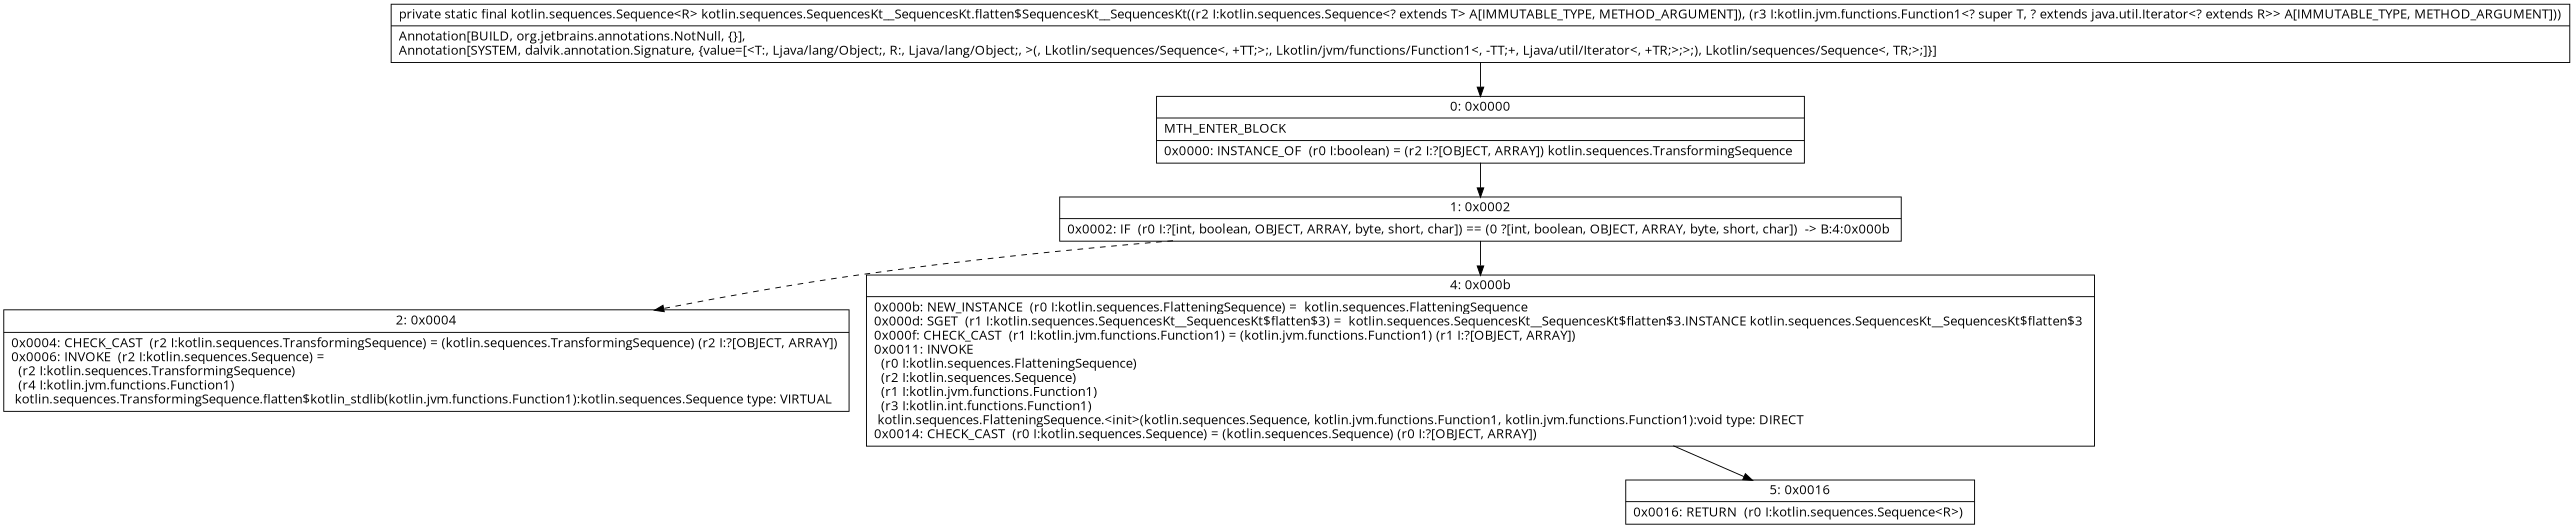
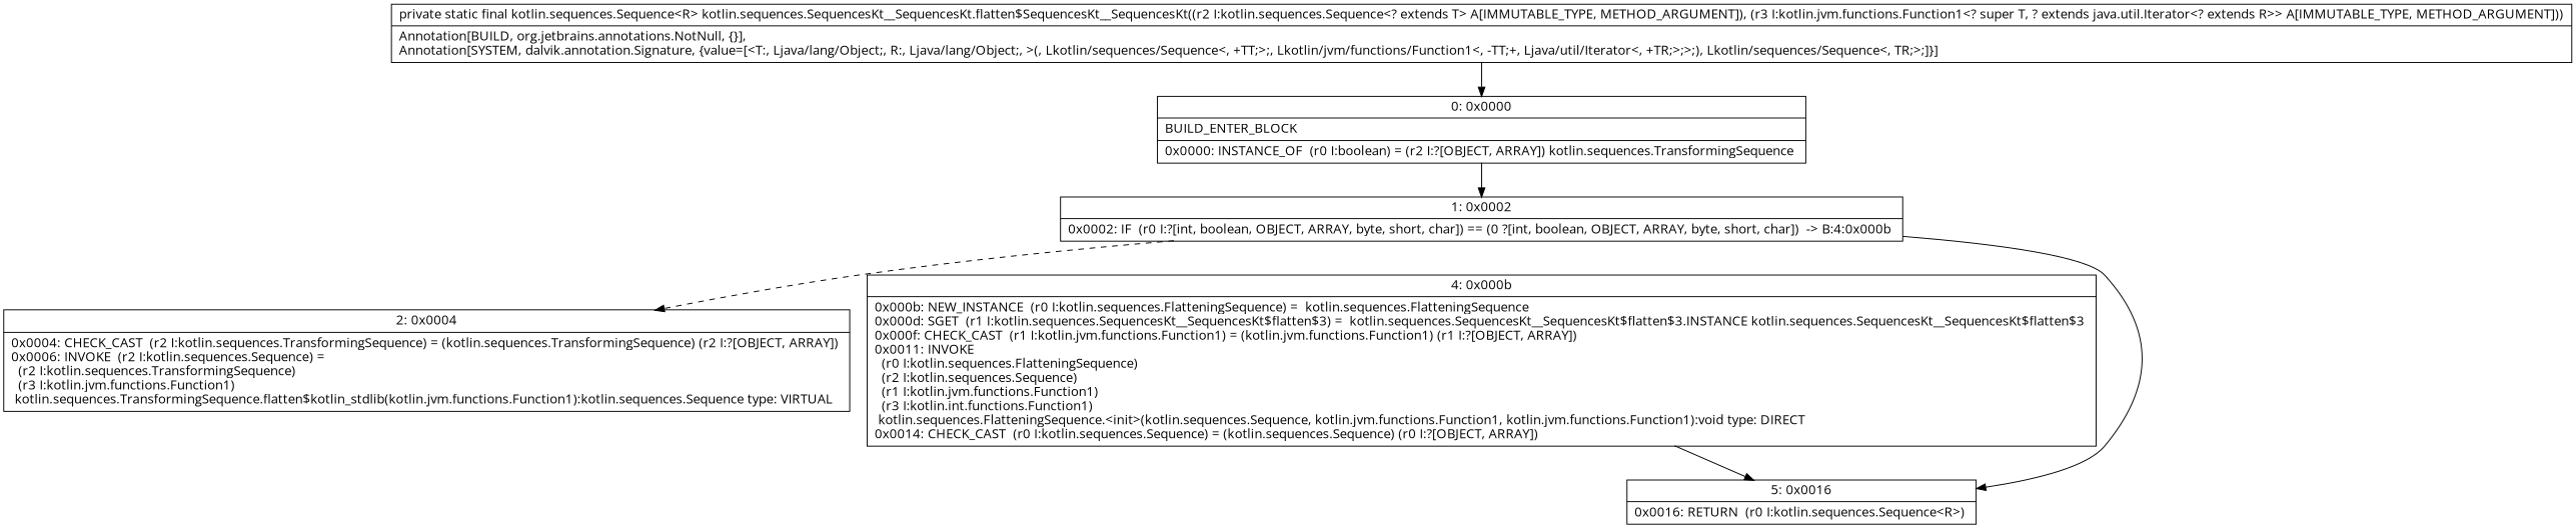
  digraph {
    fontname="Open Sans"
    node [fontname="Open Sans" shape=record]
    edge [fontname="Open Sans"]
-   n1 [label="{0\:\ 0x0000|MTH_ENTER_BLOCK\l|0x0000: INSTANCE_OF  (r0 I:boolean) = (r2 I:?[OBJECT, ARRAY]) kotlin.sequences.TransformingSequence \l}"]
+   n1 [label="{0\:\ 0x0000|BUILD_ENTER_BLOCK\l|0x0000: INSTANCE_OF  (r0 I:boolean) = (r2 I:?[OBJECT, ARRAY]) kotlin.sequences.TransformingSequence \l}"]
    n2 [label="{1\:\ 0x0002|0x0002: IF  (r0 I:?[int, boolean, OBJECT, ARRAY, byte, short, char]) == (0 ?[int, boolean, OBJECT, ARRAY, byte, short, char])  \-\> B:4:0x000b \l}"]
-   n3 [label="{2\:\ 0x0004|0x0004: CHECK_CAST  (r2 I:kotlin.sequences.TransformingSequence) = (kotlin.sequences.TransformingSequence) (r2 I:?[OBJECT, ARRAY]) \l0x0006: INVOKE  (r2 I:kotlin.sequences.Sequence) = \l  (r2 I:kotlin.sequences.TransformingSequence)\l  (r4 I:kotlin.jvm.functions.Function1)\l kotlin.sequences.TransformingSequence.flatten$kotlin_stdlib(kotlin.jvm.functions.Function1):kotlin.sequences.Sequence type: VIRTUAL \l}"]
+   n3 [label="{2\:\ 0x0004|0x0004: CHECK_CAST  (r2 I:kotlin.sequences.TransformingSequence) = (kotlin.sequences.TransformingSequence) (r2 I:?[OBJECT, ARRAY]) \l0x0006: INVOKE  (r2 I:kotlin.sequences.Sequence) = \l  (r2 I:kotlin.sequences.TransformingSequence)\l  (r3 I:kotlin.jvm.functions.Function1)\l kotlin.sequences.TransformingSequence.flatten$kotlin_stdlib(kotlin.jvm.functions.Function1):kotlin.sequences.Sequence type: VIRTUAL \l}"]
    n4 [label="{4\:\ 0x000b|0x000b: NEW_INSTANCE  (r0 I:kotlin.sequences.FlatteningSequence) =  kotlin.sequences.FlatteningSequence \l0x000d: SGET  (r1 I:kotlin.sequences.SequencesKt__SequencesKt$flatten$3) =  kotlin.sequences.SequencesKt__SequencesKt$flatten$3.INSTANCE kotlin.sequences.SequencesKt__SequencesKt$flatten$3 \l0x000f: CHECK_CAST  (r1 I:kotlin.jvm.functions.Function1) = (kotlin.jvm.functions.Function1) (r1 I:?[OBJECT, ARRAY]) \l0x0011: INVOKE  \l  (r0 I:kotlin.sequences.FlatteningSequence)\l  (r2 I:kotlin.sequences.Sequence)\l  (r1 I:kotlin.jvm.functions.Function1)\l  (r3 I:kotlin.int.functions.Function1)\l kotlin.sequences.FlatteningSequence.\<init\>(kotlin.sequences.Sequence, kotlin.jvm.functions.Function1, kotlin.jvm.functions.Function1):void type: DIRECT \l0x0014: CHECK_CAST  (r0 I:kotlin.sequences.Sequence) = (kotlin.sequences.Sequence) (r0 I:?[OBJECT, ARRAY]) \l}"]
    n5 [label="{5\:\ 0x0016|0x0016: RETURN  (r0 I:kotlin.sequences.Sequence\<R\>) \l}"]
    n6 [label="{private static final kotlin.sequences.Sequence\<R\> kotlin.sequences.SequencesKt__SequencesKt.flatten$SequencesKt__SequencesKt((r2 I:kotlin.sequences.Sequence\<? extends T\> A[IMMUTABLE_TYPE, METHOD_ARGUMENT]), (r3 I:kotlin.jvm.functions.Function1\<? super T, ? extends java.util.Iterator\<? extends R\>\> A[IMMUTABLE_TYPE, METHOD_ARGUMENT]))  | Annotation[BUILD, org.jetbrains.annotations.NotNull, \{\}], \lAnnotation[SYSTEM, dalvik.annotation.Signature, \{value=[\<T:, Ljava\/lang\/Object;, R:, Ljava\/lang\/Object;, \>(, Lkotlin\/sequences\/Sequence\<, +TT;\>;, Lkotlin\/jvm\/functions\/Function1\<, \-TT;+, Ljava\/util\/Iterator\<, +TR;\>;\>;), Lkotlin\/sequences\/Sequence\<, TR;\>;]\}]\l}"]
    n1 -> n2
    n2 -> n3 [style=dashed]
-   n2 -> n4
+   n2 -> n5
    n4 -> n5
    n6 -> n1
  }
